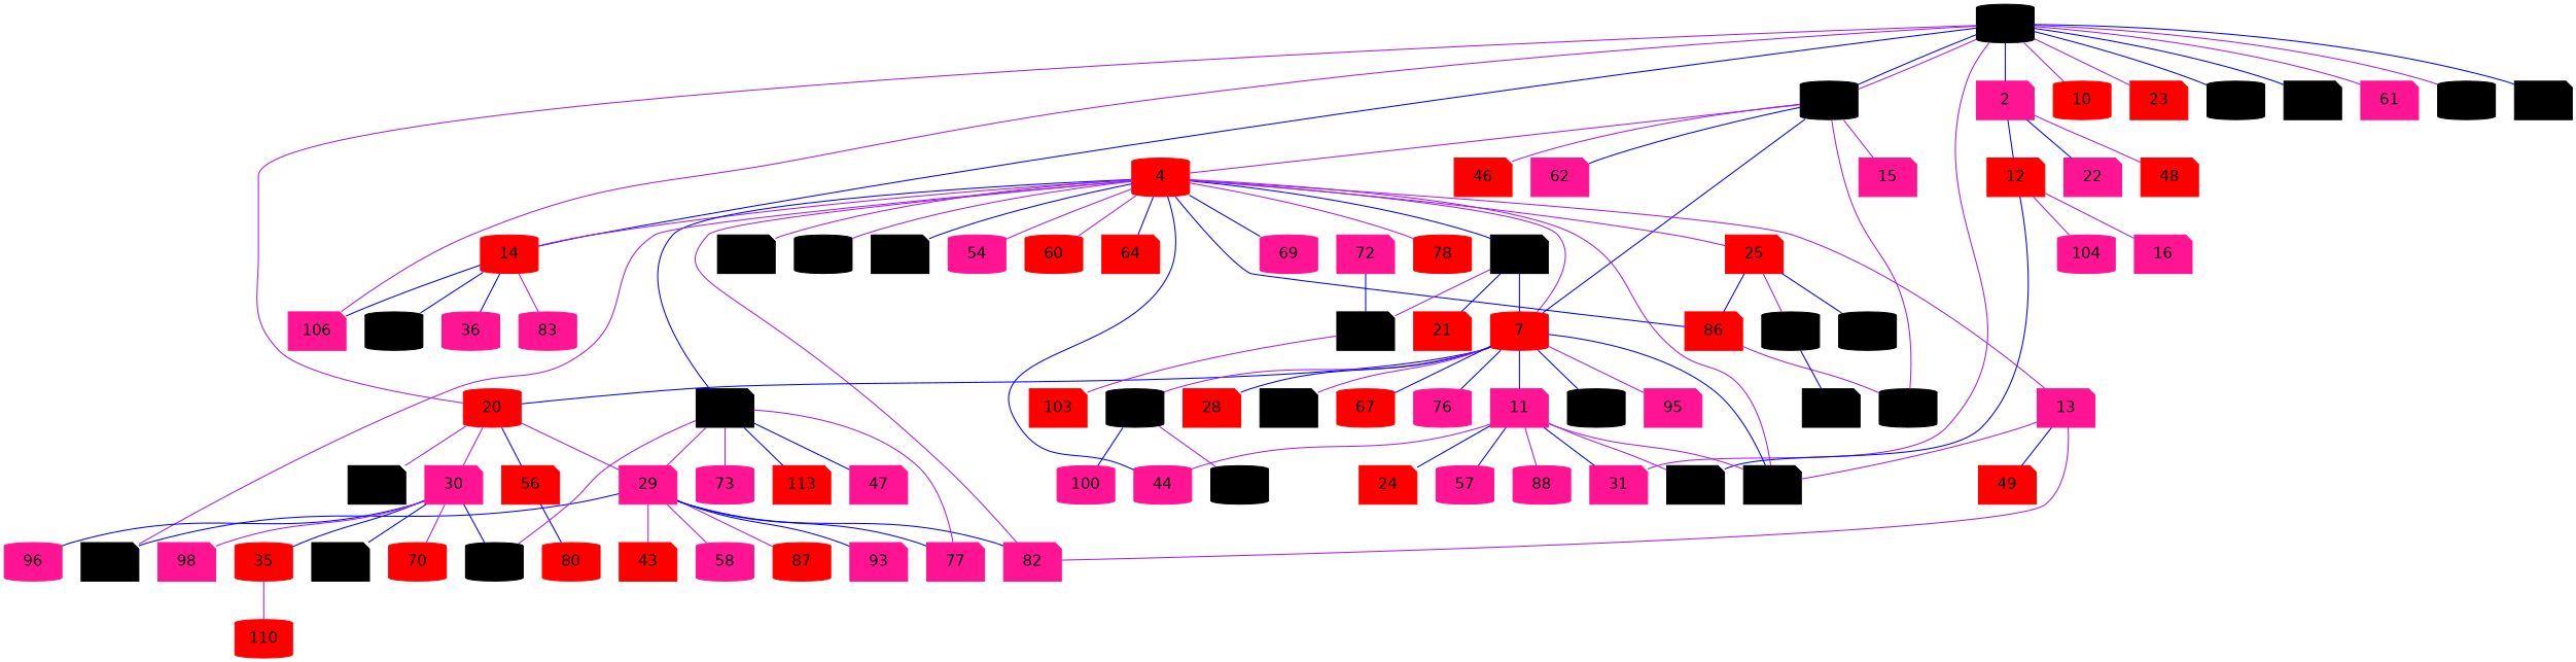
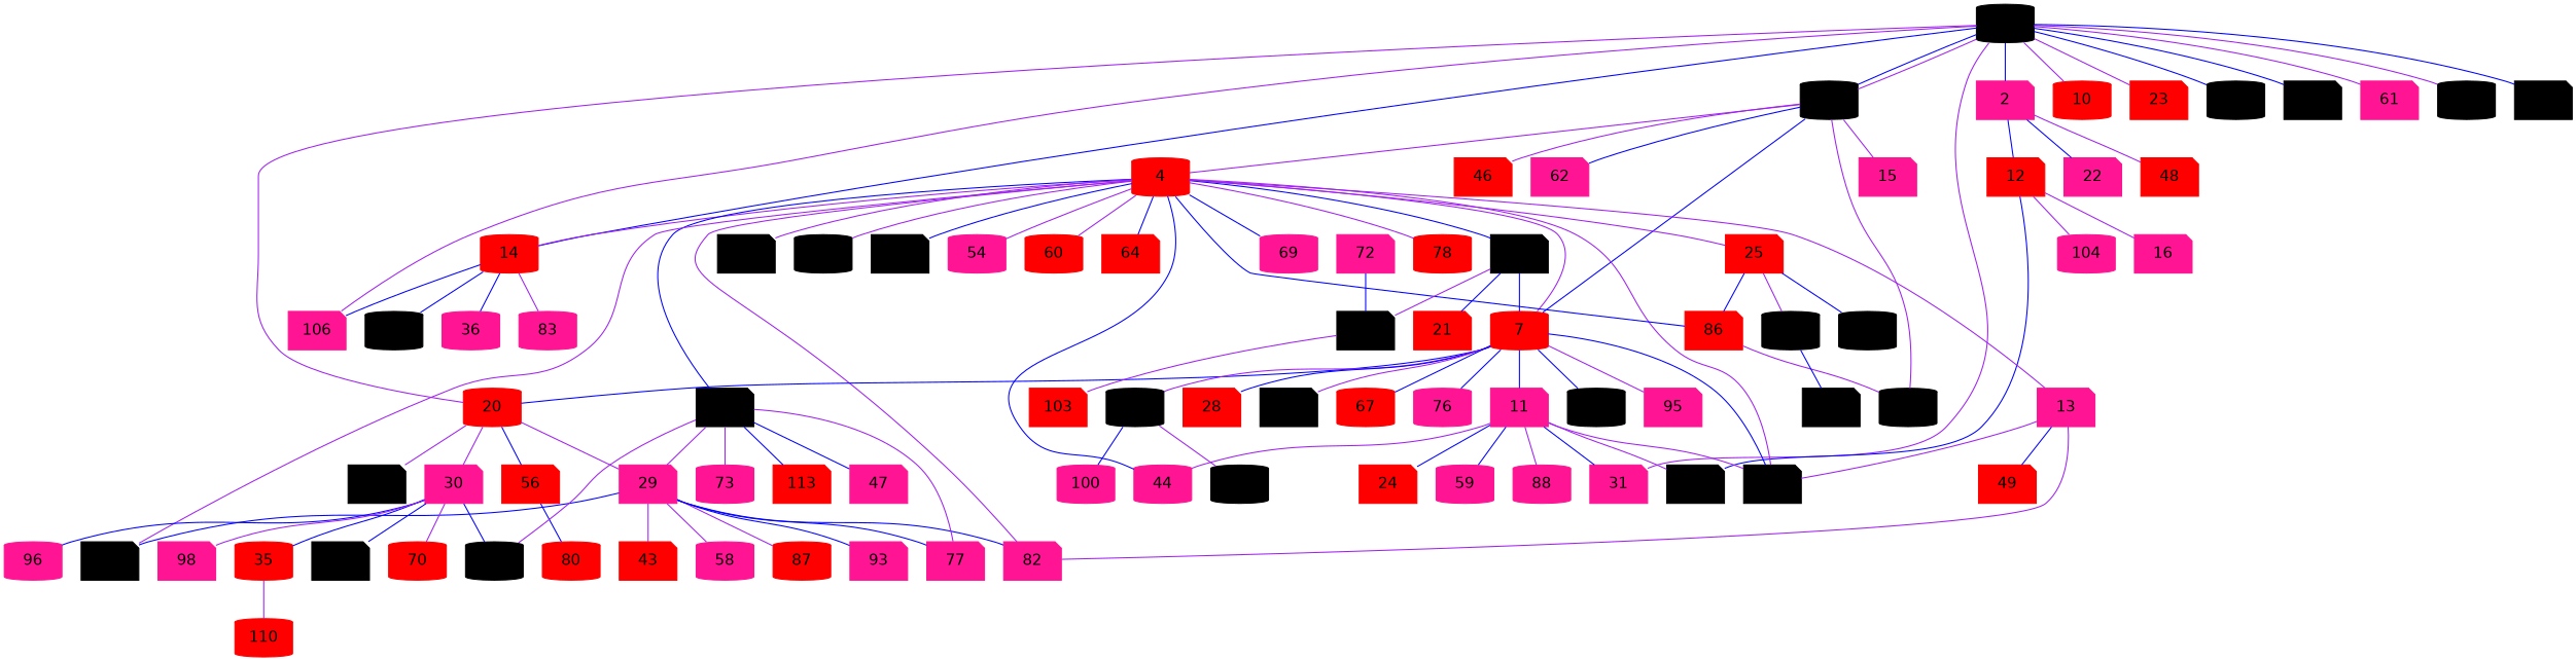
  graph {
    fontname="DejaVu Sans"
    node [color=deeppink fontname="DejaVu Sans" shape=note style=filled]
    edge [color=purple fontname="DejaVu Sans"]
    1 [color=black shape=cylinder super="+9"]
    2 [super="+6"]
    3 [color=black shape=cylinder super="+109"]
    10 [color=red shape=cylinder]
    14 [color=red shape=cylinder super="+84"]
    20 [color=red shape=cylinder super="+51"]
    23 [color=red]
    31 [super="+107"]
    38 [color=black shape=cylinder]
    39 [color=black super="+74"]
    61
    65 [color=black shape=cylinder]
    97 [color=black]
    106
    12 [color=red super="+34"]
    22
    48 [color=red]
    4 [color=red shape=cylinder super="+8"]
    7 [color=red shape=cylinder super="+26"]
    15
    46 [color=red]
    62 [super="+81"]
    89 [color=black shape=cylinder]
    36 [shape=cylinder super="+114"]
    83 [shape=cylinder]
    115 [color=black shape=cylinder]
    29 [super="+59"]
    30 [super="+55"]
    56 [color=red]
    79 [color=black]
    37 [color=black]
    16
    104 [shape=cylinder]
    5 [color=black super="+27"]
    13 [super="+41"]
    19 [color=black super="+32"]
    25 [color=red super="+40"]
    33 [color=black]
    42 [color=black super="+45"]
    44 [shape=cylinder super="+91"]
    52 [color=black shape=cylinder super="+85"]
    53 [color=black]
    54 [shape=cylinder]
    60 [color=red shape=cylinder]
    64 [color=red]
    69 [shape=cylinder]
    78 [color=red shape=cylinder]
    82 [super="+90"]
    86 [color=red super="+105"]
    112 [color=black]
    11 [super="+71"]
    17 [color=black shape=cylinder]
    28 [color=red]
    66 [color=black]
    67 [color=red shape=cylinder]
    76 [shape=cylinder]
    92 [color=black shape=cylinder]
    95
    21 [color=red super="+101"]
    102 [color=black]
    49 [color=red]
    47 [super="+108"]
    73 [shape=cylinder]
    75 [color=black shape=cylinder super="+94"]
    77
    113 [color=red]
    50 [color=black shape=cylinder]
    68 [color=black shape=cylinder]
    103 [color=red]
    24 [color=red]
-   57 [shape=cylinder]
+   57 [shape=cylinder label=59]
    88 [shape=cylinder]
    18 [color=black shape=cylinder super="+111"]
    100 [shape=cylinder]
    43 [color=red]
    58 [shape=cylinder]
    87 [color=red shape=cylinder]
    93
    35 [color=red shape=cylinder]
    63 [color=black]
    70 [color=red shape=cylinder]
    96 [shape=cylinder]
    98
    80 [color=red shape=cylinder]
    99 [color=black]
    72
    110 [color=red shape=cylinder]
    1 -- 2 [color=blue]
    1 -- 3 [color=blue weight=2]
    1 -- 3
    1 -- 10
    1 -- 14 [color=blue]
    1 -- 20
    1 -- 23
    1 -- 31
    1 -- 38 [color=blue]
    1 -- 39 [color=blue]
    1 -- 61
    1 -- 65
    1 -- 97 [color=blue]
    1 -- 106
    2 -- 12 [color=blue]
    2 -- 22 [color=blue]
    2 -- 48
    3 -- 4
    3 -- 7 [color=blue]
    3 -- 15
    3 -- 46
    3 -- 62 [color=blue]
    3 -- 89
    14 -- 106 [color=blue]
    14 -- 36 [color=blue]
    14 -- 83
    14 -- 115 [color=blue]
    20 -- 29
    20 -- 30
    20 -- 56 [color=blue]
    20 -- 79
    12 -- 37 [color=blue]
    12 -- 16
    12 -- 104
    4 -- 14
    4 -- 7
    4 -- 5 [color=blue]
    4 -- 13
    4 -- 19 [color=blue]
    4 -- 25
    4 -- 33
    4 -- 42
    4 -- 44 [color=blue]
    4 -- 52
    4 -- 53 [color=blue]
    4 -- 54
    4 -- 60
    4 -- 64 [color=blue]
    4 -- 69 [color=blue]
    4 -- 78
    4 -- 82
    4 -- 86 [color=blue]
    4 -- 112
    7 -- 20 [color=blue]
    7 -- 42 [color=blue]
    7 -- 11 [color=blue]
    7 -- 17
    7 -- 28 [color=blue]
    7 -- 66
    7 -- 67 [color=blue]
    7 -- 76 [color=blue]
    7 -- 92 [color=blue]
    7 -- 95
    29 -- 82 [color=blue]
    29 -- 112 [color=blue]
    29 -- 77 [color=blue]
    29 -- 43
    29 -- 58
    29 -- 87
    29 -- 93 [color=blue]
    30 -- 75 [color=blue]
    30 -- 35 [color=blue]
    30 -- 63 [color=blue]
    30 -- 70
    30 -- 96 [color=blue]
    30 -- 98
    56 -- 80 [color=blue]
    5 -- 7 [color=blue]
    5 -- 21 [color=blue]
    5 -- 102
    13 -- 42
    13 -- 82
    13 -- 49 [color=blue]
    19 -- 29
    19 -- 47 [color=blue]
    19 -- 73
    19 -- 75
    19 -- 77
    19 -- 113 [color=blue]
    25 -- 86 [color=blue]
    25 -- 50
    25 -- 68 [color=blue]
    86 -- 89
    11 -- 31 [color=blue]
    11 -- 37
    11 -- 42
    11 -- 44
    11 -- 24 [color=blue]
    11 -- 57 [color=blue]
    11 -- 88
    17 -- 18
    17 -- 100 [color=blue]
    102 -- 103
    50 -- 99 [color=blue]
    35 -- 110
    72 -- 102 [color=blue]
  }
